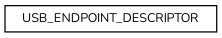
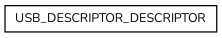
  digraph {
    rankdir=LR
    fontname=Nunito
-   n1 [color=black fillcolor=white fontname=Nunito fontsize=10 height=0.2 label=USB_ENDPOINT_DESCRIPTOR shape=record style=filled width=0.4]
+   n1 [color=black fillcolor=white fontname=Nunito fontsize=10 height=0.2 label=USB_DESCRIPTOR_DESCRIPTOR shape=record style=filled width=0.4]
  }
